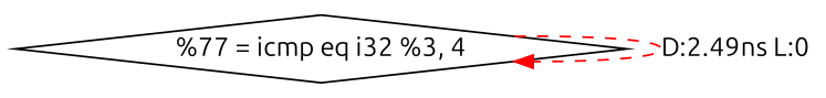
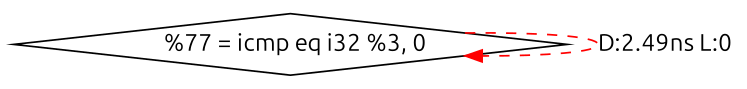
  digraph {
    fontname=Ubuntu
-   n1 [label="%77 = icmp eq i32 %3, 4" color=black shape=diamond fontname=Ubuntu]
+   n1 [label="  %77 = icmp eq i32 %3, 0" color=black shape=diamond fontname=Ubuntu]
    n1 -> n1 [color=red label="D:2.49ns L:0" style=dashed fontname=Ubuntu]
  }
